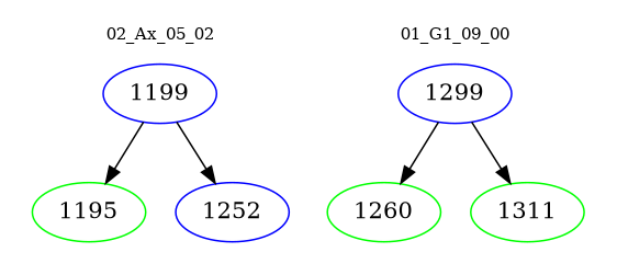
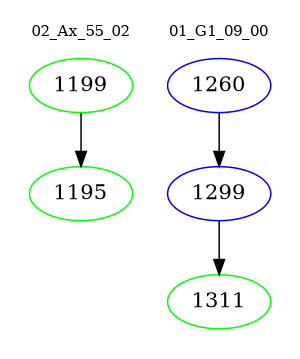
  digraph {
    node [color=blue]
    edge [color=black]
-   n1 [label=1199]
+   n1 [color=green label=1199]
    n2 [color=green label=1195]
-   n3 [label=1252]
    n4 [label=1299]
-   n5 [color=green label=1260]
+   n5 [label=1260]
    n6 [color=green label=1311]
    subgraph cluster_1 {
      color=white
      fontsize=10
-     label="02_Ax_05_02"
+     label="02_Ax_55_02"
      n1
      n2
-     n3
    }
    subgraph cluster_2 {
      color=white
      fontsize=10
      label="01_G1_09_00"
      n4
      n5
      n6
    }
    n1 -> n2
-   n1 -> n3
-   n4 -> n5
+   n5 -> n4
    n4 -> n6
  }
